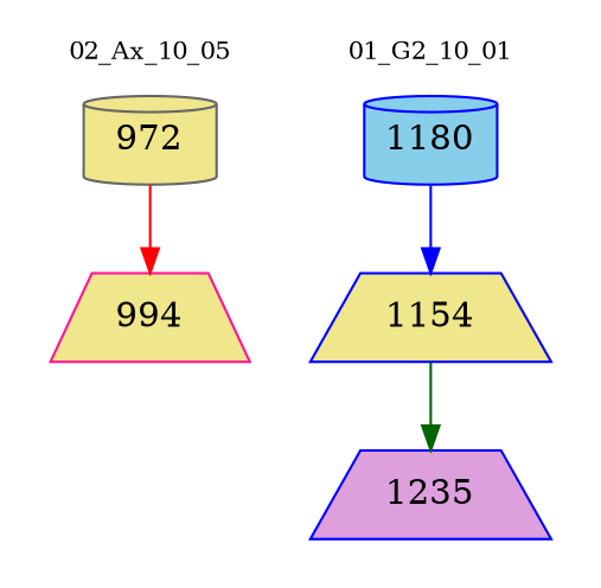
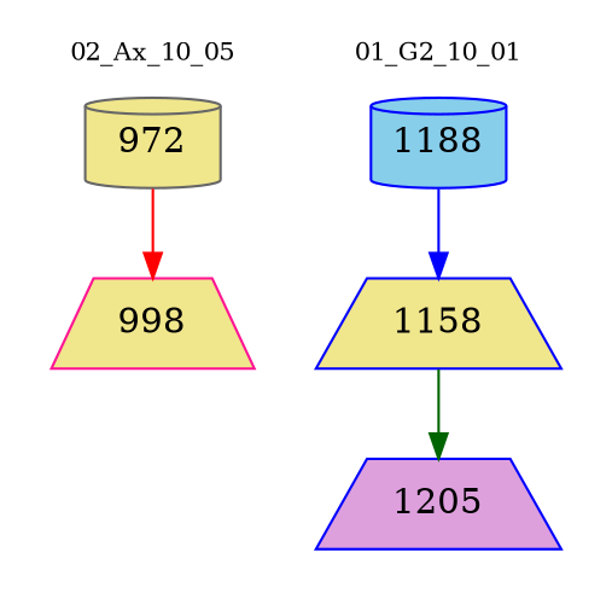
  digraph {
    node [color=blue fillcolor=khaki shape=trapezium style=filled]
    n1 [color=gray40 label=972 shape=cylinder]
-   n2 [color=deeppink label=994]
-   n3 [fillcolor=skyblue label=1180 shape=cylinder]
-   n4 [label=1154]
-   n5 [fillcolor=plum label=1235]
+   n2 [color=deeppink label=998]
+   n3 [fillcolor=skyblue label=1188 shape=cylinder]
+   n4 [label=1158]
+   n5 [fillcolor=plum label=1205]
    subgraph cluster_1 {
      color=white
      fontsize=10
      label="02_Ax_10_05"
      n1
      n2
    }
    subgraph cluster_2 {
      color=white
      fontsize=10
      label="01_G2_10_01"
      n3
      n4
      n5
    }
    n1 -> n2 [color=red]
    n3 -> n4 [color=blue]
    n4 -> n5 [color=darkgreen]
  }
